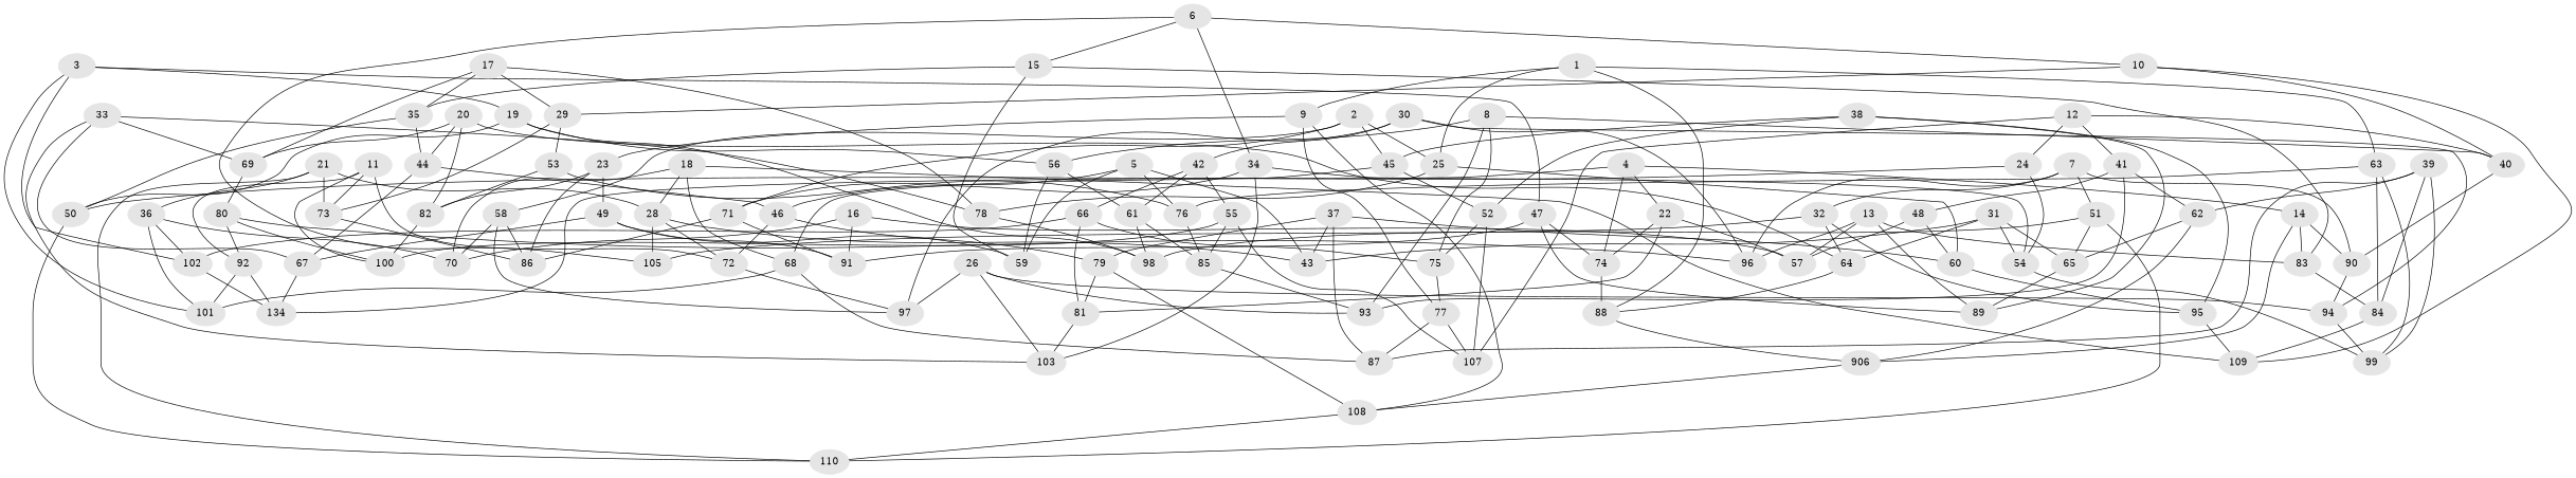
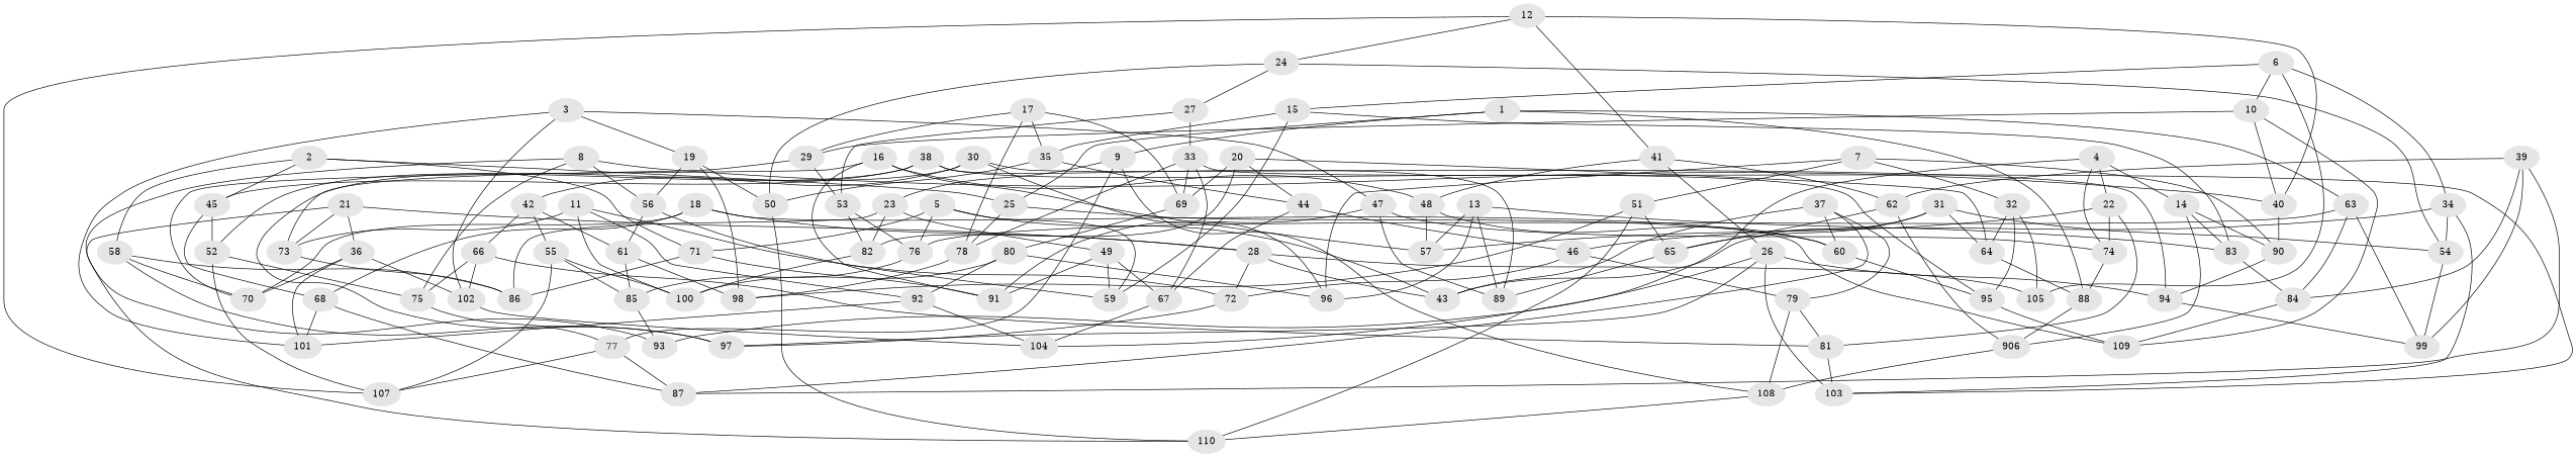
  graph {
    node [color=gray90 style=filled]
    1
    9
    25
    63
    88
    23
    77
    108
    78
    60
    76
    84
    99
    n14 [label=906]
    2
    45
    58
    71
    68
    52
    70
    86
    97
    91
    3
    19
    47
    101
    102
    56
    50
    98
    74
    89
-   104 [label=134]
+   104
    4
    14
    22
    90
    83
    57
    81
    5
    43
    59
    85
    6
    10
    15
    34
    105
    40
    29
    109
    35
    54
    103
    46
    7
    32
    51
    96
    64
    95
    110
    65
    94
    8
    75
    93
    61
    82
    49
    107
    87
    73
    53
    11
    72
    92
    100
    12
    24
    41
+   27
    48
    62
    13
    44
    16
    17
    69
    80
    18
    28
    20
    67
    21
    36
    33
    26
    30
    42
    55
    66
    31
    79
    37
    38
    39
    1 -- 9
    1 -- 25
    1 -- 63
    1 -- 88
    9 -- 23
    9 -- 77
    9 -- 108
    25 -- 78
    25 -- 60
    63 -- 76
    63 -- 84
    63 -- 99
    88 -- n14
    23 -- 86
    23 -- 82
    23 -- 49
    77 -- 107
    77 -- 87
    108 -- 110
    78 -- 98
    60 -- 95
    76 -- 85
    84 -- 109
    n14 -- 108
    2 -- 25
    2 -- 45
    2 -- 58
    2 -- 71
    45 -- 68
    45 -- 52
    58 -- 70
    58 -- 86
    58 -- 97
    71 -- 86
    71 -- 91
    68 -- 101
    68 -- 87
    52 -- 75
    52 -- 107
    3 -- 19
    3 -- 47
    3 -- 101
    3 -- 102
    19 -- 56
    19 -- 50
    19 -- 98
    47 -- 91
    47 -- 74
    47 -- 89
    102 -- 104
    56 -- 59
    56 -- 61
    50 -- 110
    74 -- 88
    4 -- 74
    4 -- 104
    4 -- 14
    4 -- 22
    14 -- n14
    14 -- 90
    14 -- 83
    22 -- 74
    22 -- 57
    22 -- 81
    90 -- 94
    83 -- 84
    81 -- 103
    5 -- 76
    5 -- 71
    5 -- 43
    5 -- 59
    85 -- 93
    6 -- 10
    6 -- 15
    6 -- 34
    6 -- 105
    10 -- 40
    10 -- 29
    10 -- 109
    15 -- 83
    15 -- 59
    15 -- 35
    34 -- 54
    34 -- 103
    34 -- 46
    40 -- 90
    29 -- 73
    29 -- 53
    35 -- 50
    35 -- 44
    54 -- 99
    46 -- 72
    46 -- 79
    7 -- 90
    7 -- 32
    7 -- 51
    7 -- 96
    32 -- 105
    32 -- 64
    32 -- 95
    51 -- 98
    51 -- 110
    51 -- 65
    64 -- 88
    95 -- 109
    65 -- 89
    94 -- 99
    8 -- 56
    8 -- 40
    8 -- 75
    8 -- 93
    75 -- 77
    61 -- 98
    61 -- 85
    82 -- 100
    49 -- 91
    49 -- 59
    49 -- 67
    73 -- 86
    53 -- 76
    53 -- 82
    11 -- 73
    11 -- 72
    11 -- 92
    11 -- 100
    72 -- 97
    92 -- 101
    92 -- 104
    12 -- 40
    12 -- 107
    12 -- 24
    12 -- 41
    24 -- 50
    24 -- 54
-   41 -- 93
+   24 -- 27
+   41 -- 26
    41 -- 48
    41 -- 62
+   27 -- 53
+   27 -- 33
    48 -- 60
    48 -- 57
    62 -- n14
    62 -- 65
    13 -- 89
    13 -- 83
    13 -- 57
    13 -- 96
    44 -- 46
    44 -- 67
    16 -- 70
    16 -- 91
    16 -- 57
+   16 -- 48
    17 -- 78
    17 -- 29
    17 -- 35
    17 -- 69
    69 -- 80
    80 -- 96
    80 -- 92
    80 -- 100
    18 -- 68
    18 -- 70
    18 -- 109
    18 -- 28
    28 -- 43
    28 -- 105
    28 -- 72
    20 -- 64
    20 -- 82
    20 -- 44
    20 -- 69
    67 -- 104
    21 -- 110
    21 -- 73
    21 -- 28
    21 -- 36
    36 -- 70
    36 -- 101
    36 -- 102
    33 -- 78
    33 -- 103
    33 -- 69
    33 -- 67
    26 -- 97
    26 -- 103
    26 -- 94
    26 -- 93
    30 -- 97
    30 -- 96
    30 -- 94
    30 -- 42
    42 -- 61
    42 -- 55
    42 -- 66
    55 -- 85
    55 -- 107
    55 -- 100
    66 -- 102
    66 -- 81
    66 -- 75
    31 -- 43
    31 -- 54
    31 -- 64
    31 -- 65
    79 -- 108
    79 -- 81
    37 -- 60
    37 -- 43
    37 -- 87
    37 -- 79
    38 -- 45
    38 -- 52
    38 -- 89
    38 -- 95
    39 -- 84
    39 -- 99
    39 -- 87
    39 -- 62
  }
